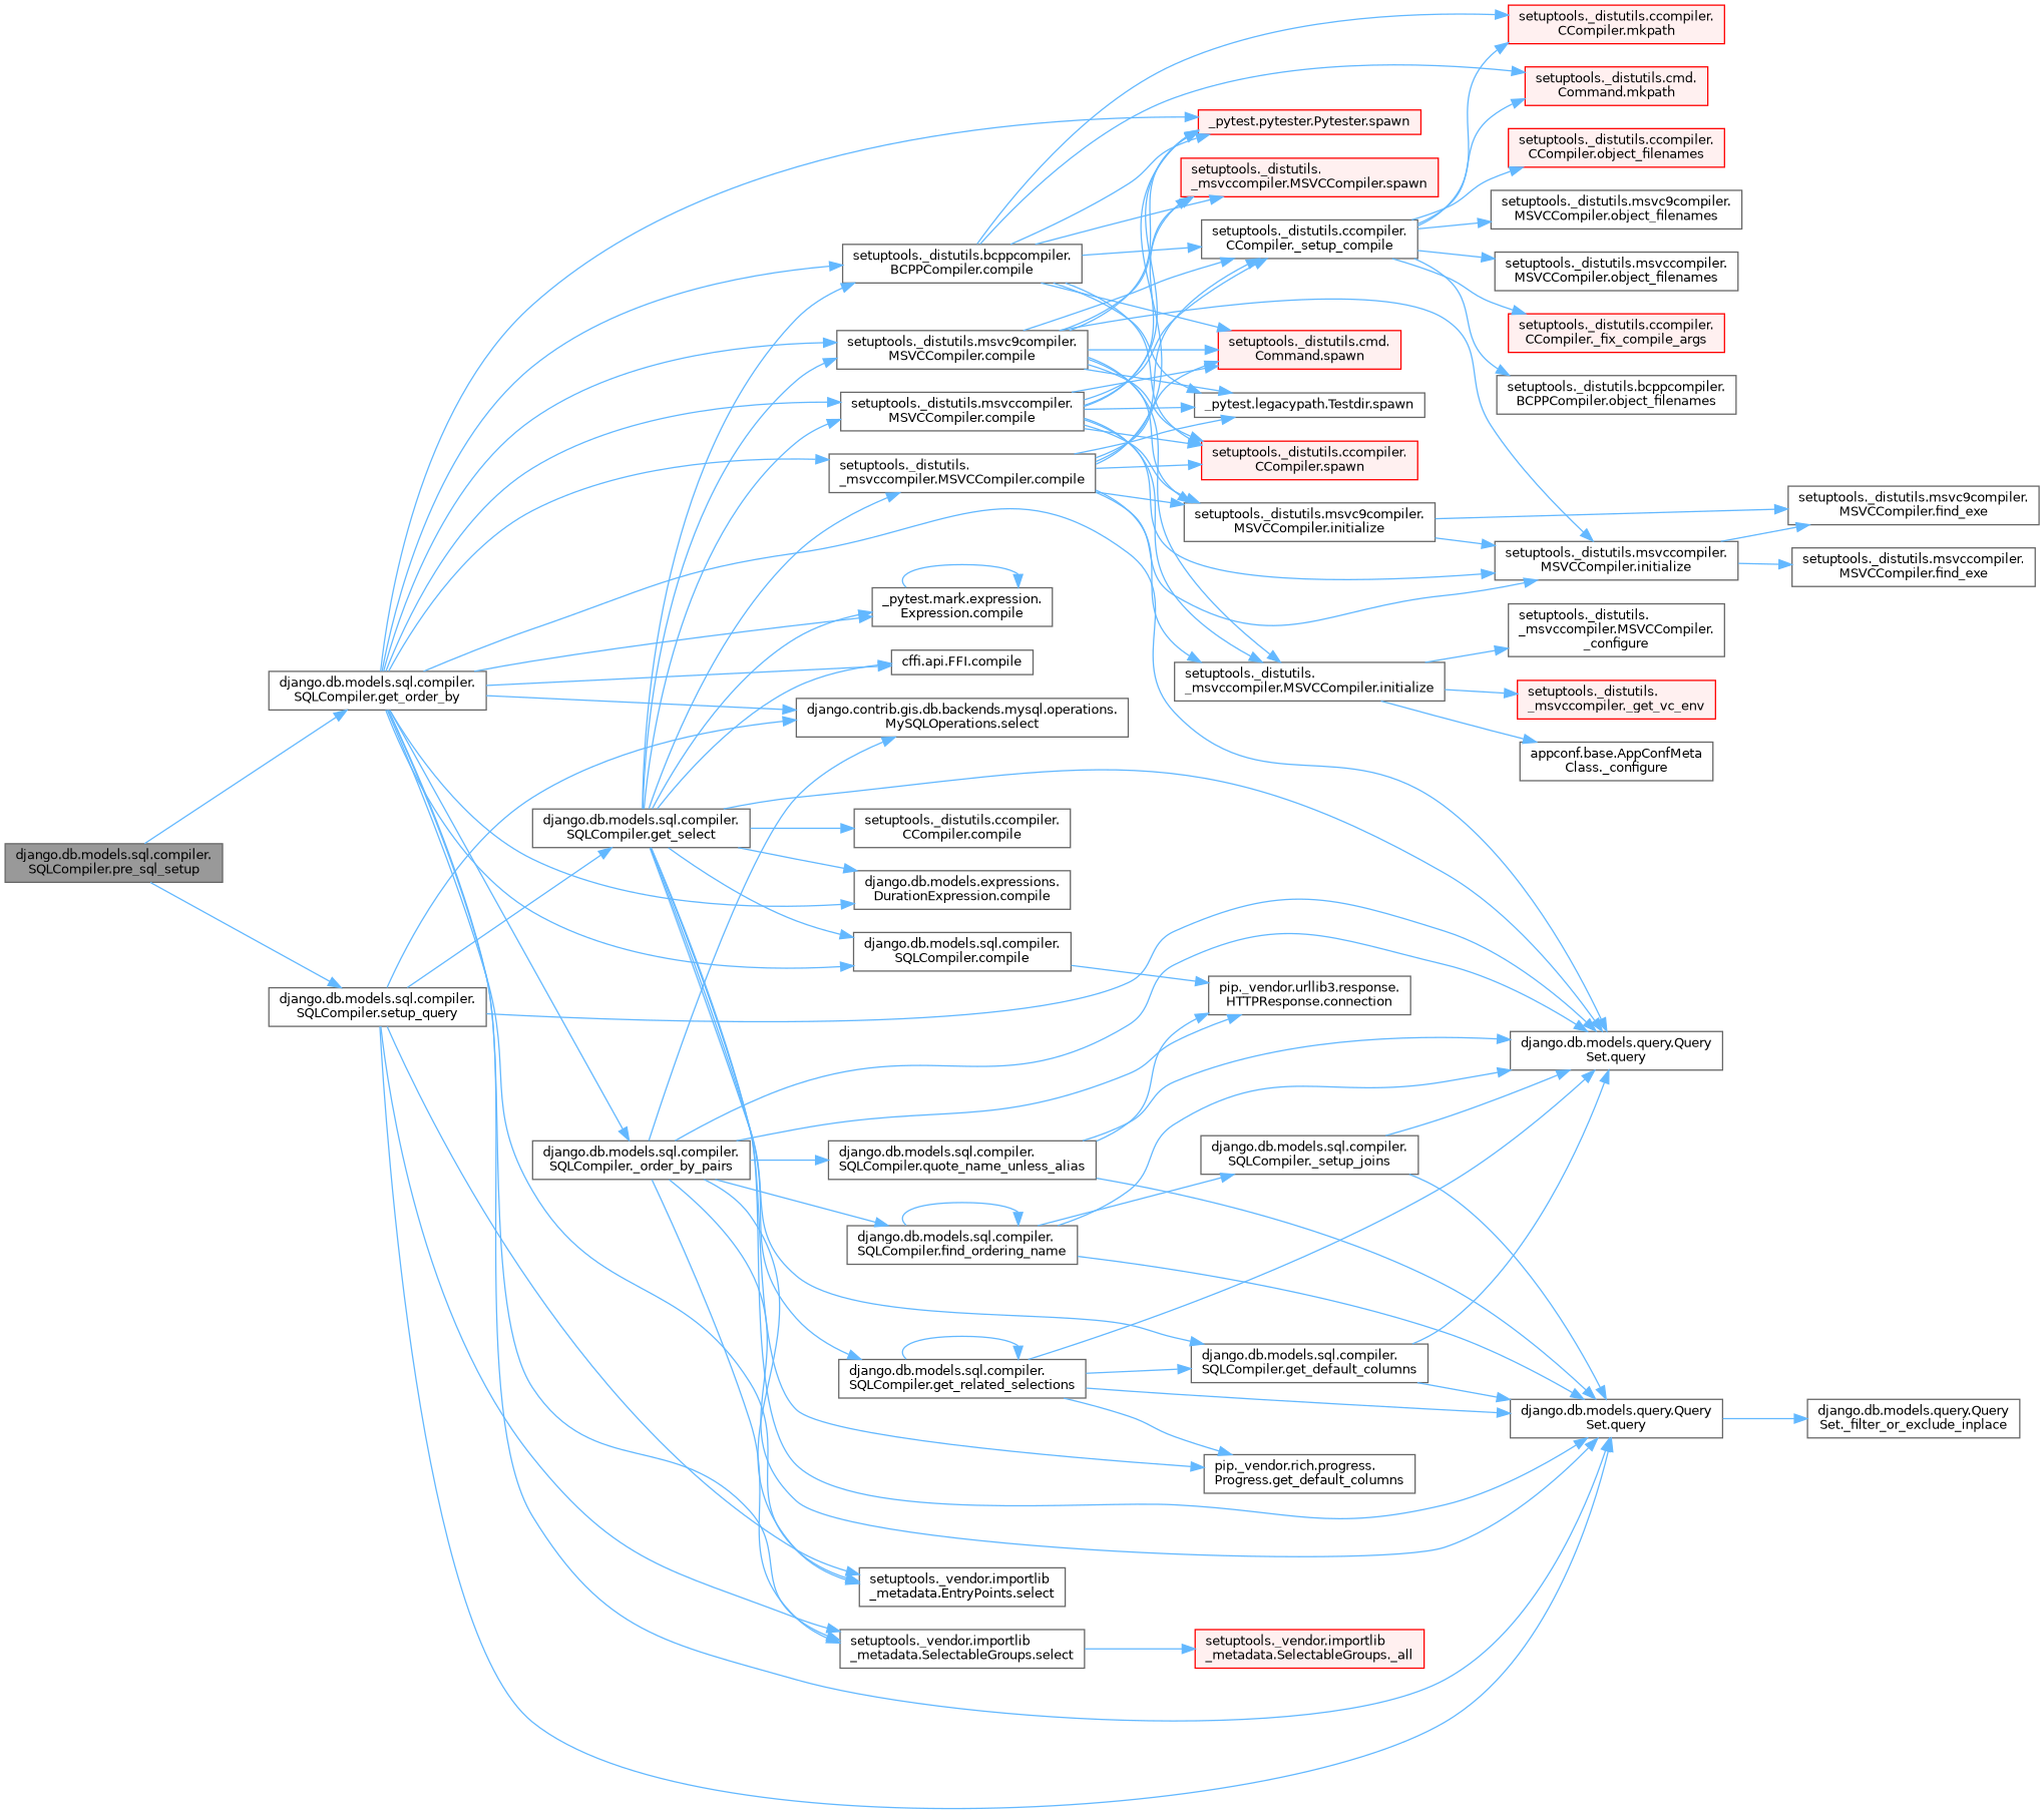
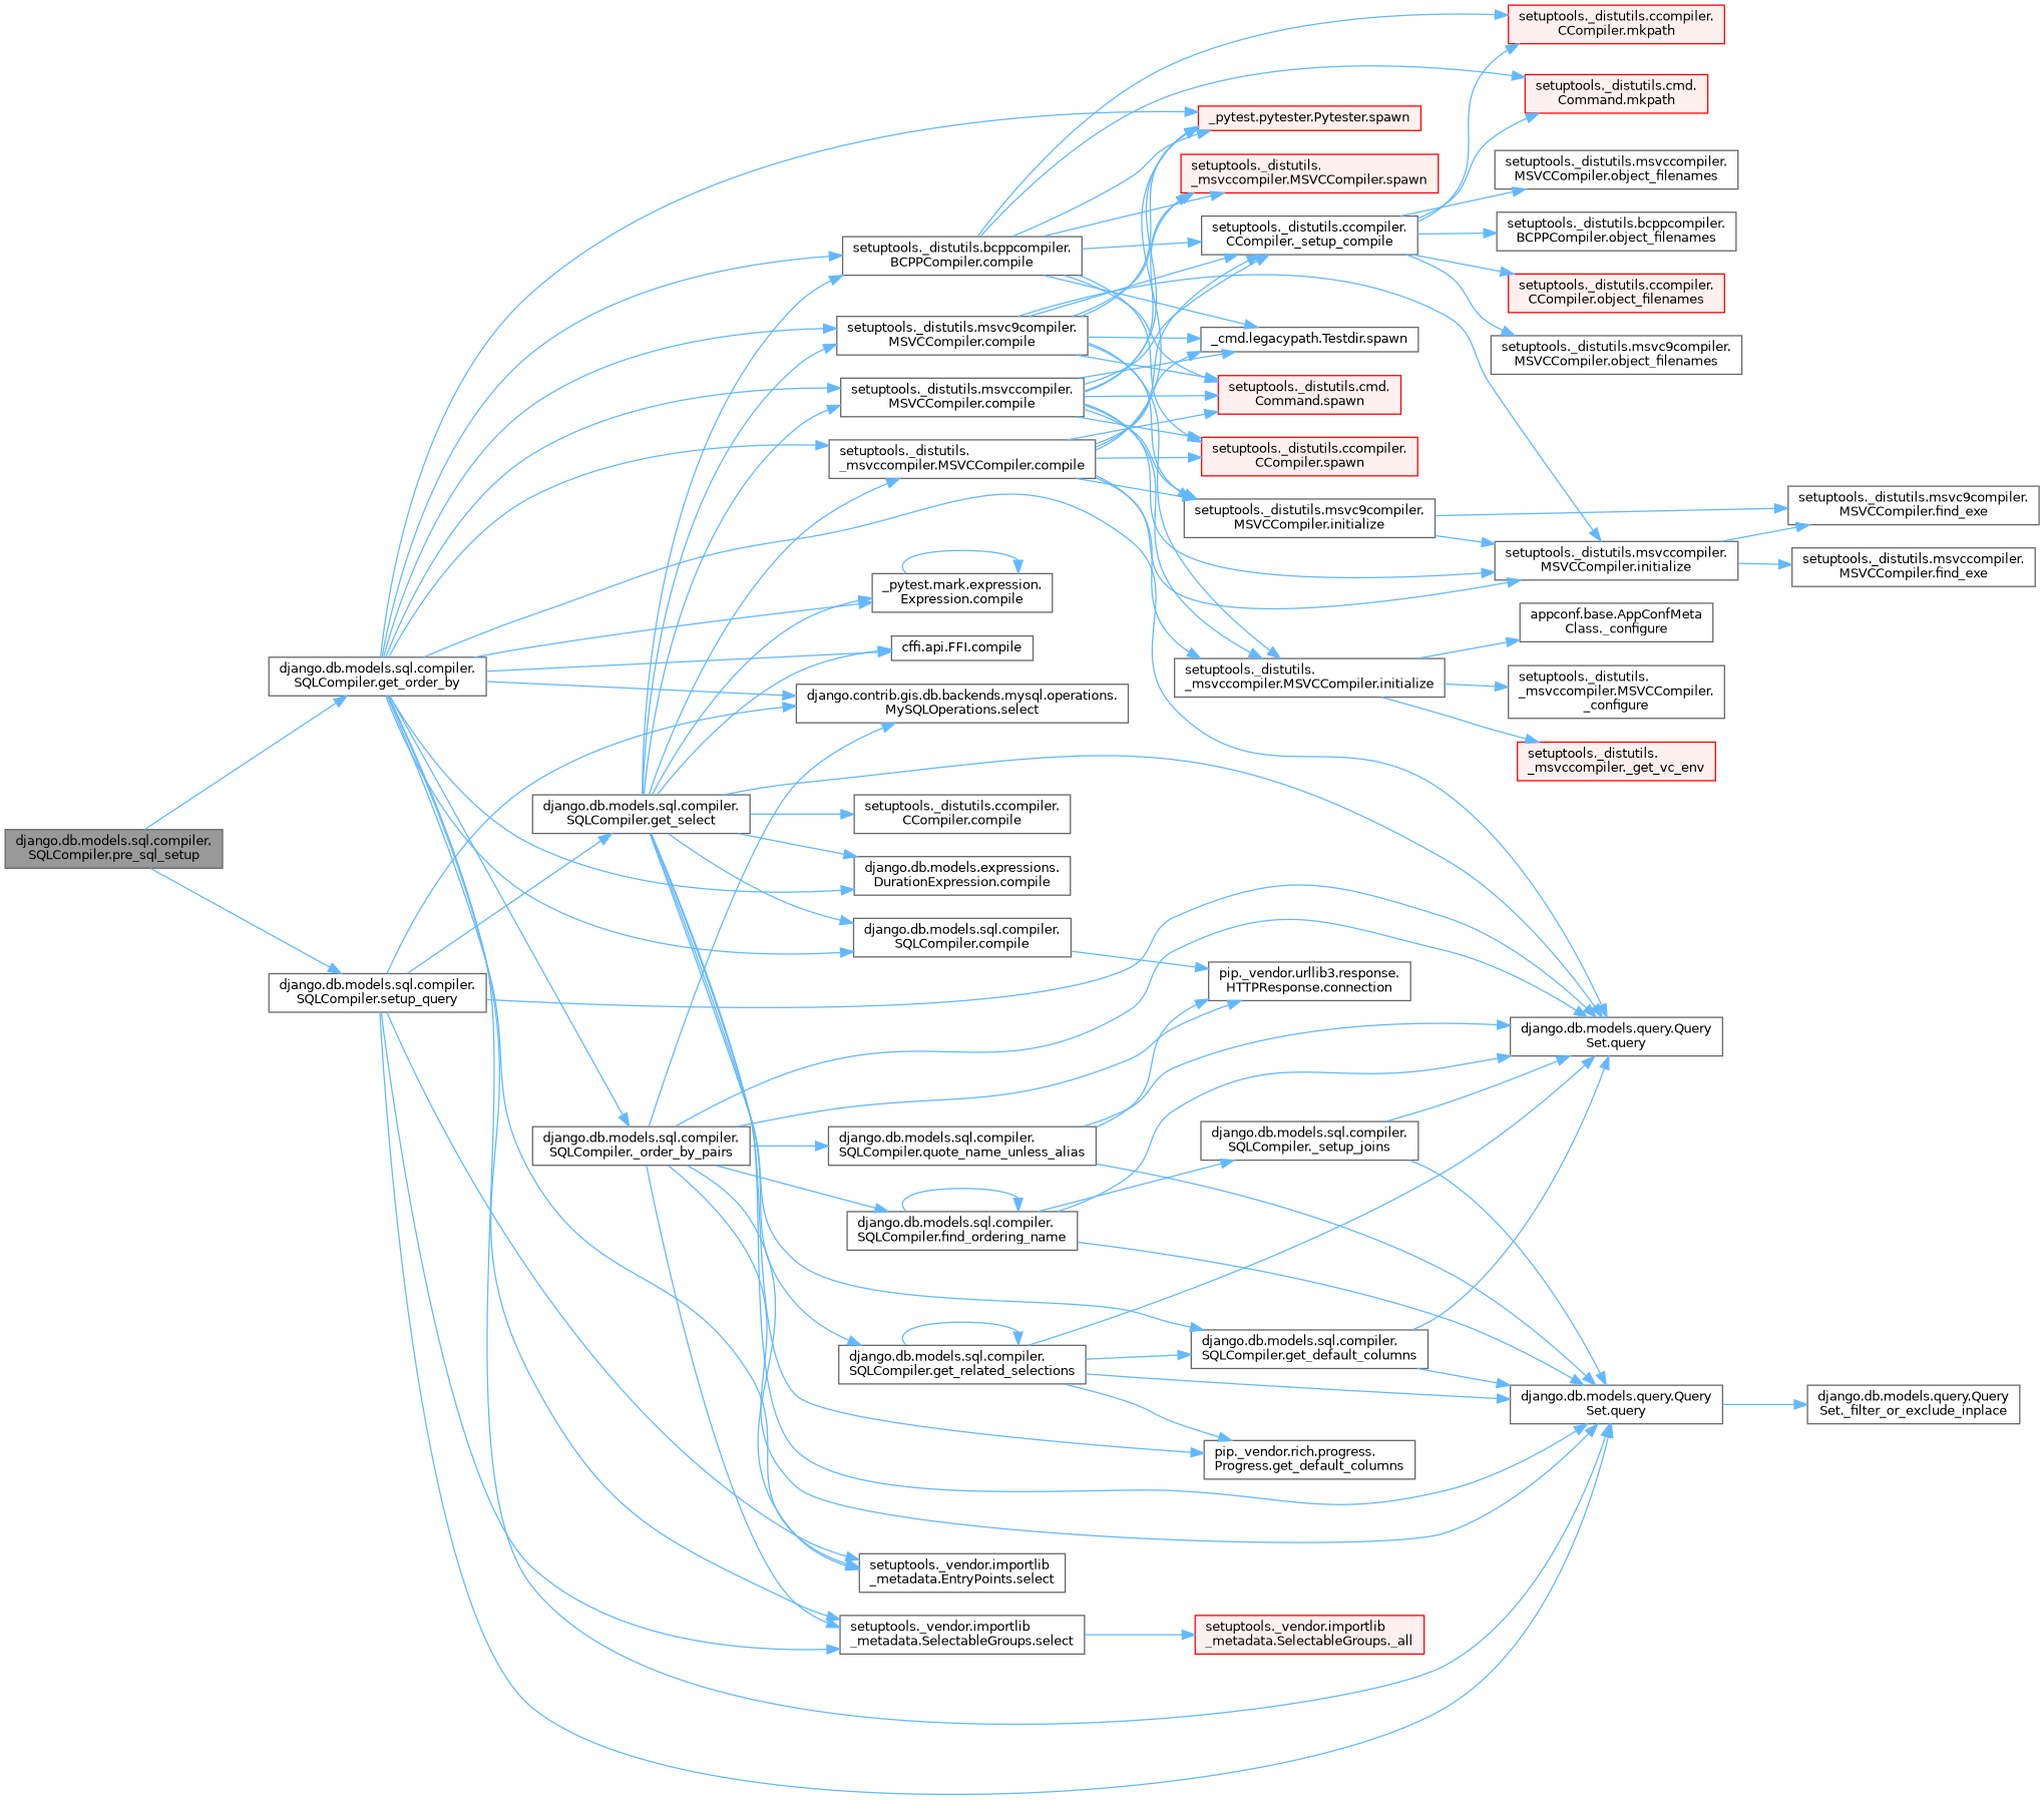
  digraph {
    rankdir=LR
    node [color=grey40 fillcolor=white fontname=Helvetica fontsize=10 shape=box style=filled]
    edge [color=steelblue1 fontname=Helvetica fontsize=10 labelfontname=Helvetica labelfontsize=10 style=solid]
    n1 [color=gray40 fillcolor=grey60 fontcolor=black height=0.2 label="django.db.models.sql.compiler.\lSQLCompiler.pre_sql_setup" width=0.4]
    n2 [height=0.2 label="django.db.models.sql.compiler.\lSQLCompiler.get_order_by" width=0.4]
    n3 [height=0.2 label="django.db.models.sql.compiler.\lSQLCompiler.setup_query" width=0.4]
    n4 [height=0.2 label="django.db.models.sql.compiler.\lSQLCompiler._order_by_pairs" width=0.4]
    n5 [height=0.2 label="django.db.models.query.Query\lSet.query" width=0.4]
    n6 [height=0.2 label="django.db.models.query.Query\lSet.query" width=0.4]
    n7 [height=0.2 label="django.contrib.gis.db.backends.mysql.operations.\lMySQLOperations.select" width=0.4]
    n8 [height=0.2 label="setuptools._vendor.importlib\l_metadata.EntryPoints.select" width=0.4]
    n9 [height=0.2 label="setuptools._vendor.importlib\l_metadata.SelectableGroups.select" width=0.4]
    n10 [height=0.2 label="_pytest.mark.expression.\lExpression.compile" width=0.4]
    n11 [height=0.2 label="cffi.api.FFI.compile" width=0.4]
    n12 [height=0.2 label="django.db.models.expressions.\lDurationExpression.compile" width=0.4]
    n13 [height=0.2 label="django.db.models.sql.compiler.\lSQLCompiler.compile" width=0.4]
    n14 [height=0.2 label="setuptools._distutils.\l_msvccompiler.MSVCCompiler.compile" width=0.4]
    n15 [height=0.2 label="setuptools._distutils.bcppcompiler.\lBCPPCompiler.compile" width=0.4]
    n16 [height=0.2 label="setuptools._distutils.msvc9compiler.\lMSVCCompiler.compile" width=0.4]
    n17 [height=0.2 label="setuptools._distutils.msvccompiler.\lMSVCCompiler.compile" width=0.4]
    n18 [color=red fillcolor="#FFF0F0" height=0.2 label="_pytest.pytester.Pytester.spawn" width=0.4]
    n19 [height=0.2 label="django.db.models.sql.compiler.\lSQLCompiler.get_select" width=0.4]
    n20 [height=0.2 label="pip._vendor.urllib3.response.\lHTTPResponse.connection" width=0.4]
    n21 [height=0.2 label="django.db.models.sql.compiler.\lSQLCompiler.find_ordering_name" width=0.4]
    n22 [height=0.2 label="django.db.models.sql.compiler.\lSQLCompiler.quote_name_unless_alias" width=0.4]
    n23 [height=0.2 label="django.db.models.query.Query\lSet._filter_or_exclude_inplace" width=0.4]
    n24 [color=red fillcolor="#FFF0F0" height=0.2 label="setuptools._vendor.importlib\l_metadata.SelectableGroups._all" width=0.4]
    n25 [height=0.2 label="setuptools._distutils.ccompiler.\lCCompiler._setup_compile" width=0.4]
    n26 [height=0.2 label="setuptools._distutils.\l_msvccompiler.MSVCCompiler.initialize" width=0.4]
    n27 [height=0.2 label="setuptools._distutils.msvc9compiler.\lMSVCCompiler.initialize" width=0.4]
    n28 [height=0.2 label="setuptools._distutils.msvccompiler.\lMSVCCompiler.initialize" width=0.4]
-   n29 [height=0.2 label="_pytest.legacypath.Testdir.spawn" width=0.4]
+   n29 [height=0.2 label="_cmd.legacypath.Testdir.spawn" width=0.4]
    n30 [color=red fillcolor="#FFF0F0" height=0.2 label="setuptools._distutils.ccompiler.\lCCompiler.spawn" width=0.4]
    n31 [color=red fillcolor="#FFF0F0" height=0.2 label="setuptools._distutils.cmd.\lCommand.spawn" width=0.4]
    n32 [color=red fillcolor="#FFF0F0" height=0.2 label="setuptools._distutils.\l_msvccompiler.MSVCCompiler.spawn" width=0.4]
    n33 [color=red fillcolor="#FFF0F0" height=0.2 label="setuptools._distutils.ccompiler.\lCCompiler.mkpath" width=0.4]
    n34 [color=red fillcolor="#FFF0F0" height=0.2 label="setuptools._distutils.cmd.\lCommand.mkpath" width=0.4]
    n35 [height=0.2 label="setuptools._distutils.ccompiler.\lCCompiler.compile" width=0.4]
    n36 [height=0.2 label="django.db.models.sql.compiler.\lSQLCompiler._setup_joins" width=0.4]
-   n37 [color=red fillcolor="#FFF0F0" height=0.2 label="setuptools._distutils.ccompiler.\lCCompiler._fix_compile_args" width=0.4]
    n38 [height=0.2 label="setuptools._distutils.bcppcompiler.\lBCPPCompiler.object_filenames" width=0.4]
    n39 [color=red fillcolor="#FFF0F0" height=0.2 label="setuptools._distutils.ccompiler.\lCCompiler.object_filenames" width=0.4]
    n40 [height=0.2 label="setuptools._distutils.msvc9compiler.\lMSVCCompiler.object_filenames" width=0.4]
    n41 [height=0.2 label="setuptools._distutils.msvccompiler.\lMSVCCompiler.object_filenames" width=0.4]
    n42 [height=0.2 label="appconf.base.AppConfMeta\lClass._configure" width=0.4]
    n43 [height=0.2 label="setuptools._distutils.\l_msvccompiler.MSVCCompiler.\l_configure" width=0.4]
    n44 [color=red fillcolor="#FFF0F0" height=0.2 label="setuptools._distutils.\l_msvccompiler._get_vc_env" width=0.4]
    n45 [height=0.2 label="setuptools._distutils.msvc9compiler.\lMSVCCompiler.find_exe" width=0.4]
    n46 [height=0.2 label="setuptools._distutils.msvccompiler.\lMSVCCompiler.find_exe" width=0.4]
    n47 [height=0.2 label="django.db.models.sql.compiler.\lSQLCompiler.get_default_columns" width=0.4]
    n48 [height=0.2 label="pip._vendor.rich.progress.\lProgress.get_default_columns" width=0.4]
    n49 [height=0.2 label="django.db.models.sql.compiler.\lSQLCompiler.get_related_selections" width=0.4]
    n1 -> n2
    n1 -> n3
    n2 -> n4
    n2 -> n5
    n2 -> n6
    n2 -> n7
    n2 -> n8
    n2 -> n9
    n2 -> n10
    n2 -> n11
    n2 -> n12
    n2 -> n13
    n2 -> n14
    n2 -> n15
    n2 -> n16
    n2 -> n17
    n2 -> n18
    n3 -> n5
    n3 -> n6
    n3 -> n7
    n3 -> n8
    n3 -> n9
    n3 -> n19
    n4 -> n5
    n4 -> n6
    n4 -> n7
    n4 -> n8
    n4 -> n9
    n4 -> n20
    n4 -> n21
    n4 -> n22
    n5 -> n23
    n9 -> n24
    n10 -> n10
    n13 -> n20
    n14 -> n18
    n14 -> n25
    n14 -> n26
    n14 -> n27
    n14 -> n28
    n14 -> n29
    n14 -> n30
    n14 -> n31
    n15 -> n18
    n15 -> n25
    n15 -> n29
    n15 -> n30
    n15 -> n31
    n15 -> n32
    n15 -> n33
    n15 -> n34
    n16 -> n18
    n16 -> n25
    n16 -> n26
    n16 -> n27
    n16 -> n28
    n16 -> n29
-   n16 -> n30
    n16 -> n31
    n16 -> n32
    n17 -> n18
    n17 -> n25
    n17 -> n26
    n17 -> n27
    n17 -> n28
    n17 -> n29
    n17 -> n30
    n17 -> n31
    n17 -> n32
    n19 -> n5
    n19 -> n6
    n19 -> n10
    n19 -> n11
    n19 -> n12
    n19 -> n13
    n19 -> n14
    n19 -> n15
    n19 -> n16
    n19 -> n17
    n19 -> n35
    n19 -> n47
    n19 -> n48
    n19 -> n49
    n21 -> n5
    n21 -> n6
    n21 -> n21
    n21 -> n36
    n22 -> n5
    n22 -> n6
    n22 -> n20
    n25 -> n33
    n25 -> n34
-   n25 -> n37
    n25 -> n38
    n25 -> n39
    n25 -> n40
    n25 -> n41
    n26 -> n42
    n26 -> n43
    n26 -> n44
    n27 -> n28
    n27 -> n45
    n28 -> n45
    n28 -> n46
    n36 -> n5
    n36 -> n6
    n47 -> n5
    n47 -> n6
    n49 -> n5
    n49 -> n6
    n49 -> n47
    n49 -> n48
    n49 -> n49
  }
